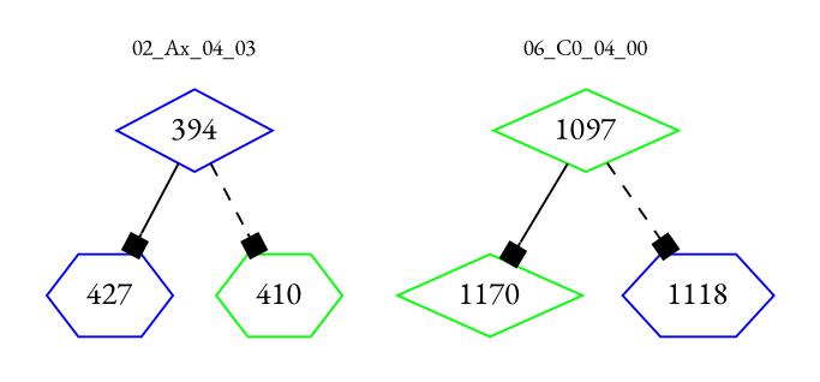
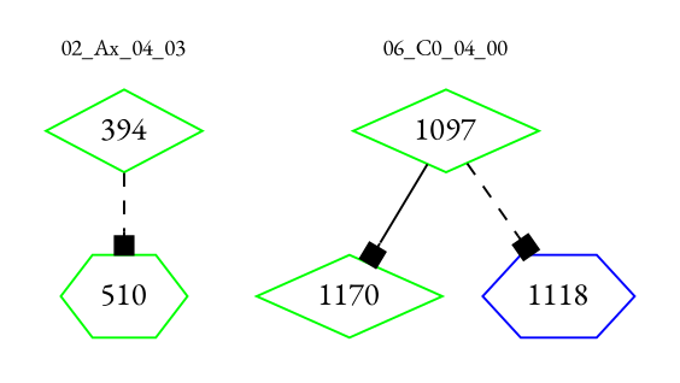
  digraph {
    fontname="EB Garamond"
    node [color=green fontname="EB Garamond" shape=diamond]
    edge [arrowhead=box color=black fontname="EB Garamond" style=solid]
-   n1 [color=blue label=394]
-   n2 [color=blue label=427 shape=hexagon]
-   n3 [label=410 shape=hexagon]
+   n1 [label=394]
+   n3 [label=510 shape=hexagon]
    n4 [label=1097]
    n5 [label=1170]
    n6 [color=blue label=1118 shape=hexagon]
    subgraph cluster_1 {
      color=white
      fontsize=10
      label="02_Ax_04_03"
      n1
-     n2
      n3
    }
    subgraph cluster_2 {
      color=white
      fontsize=10
      label="06_C0_04_00"
      n4
      n5
      n6
    }
-   n1 -> n2
    n1 -> n3 [style=dashed]
    n4 -> n5
    n4 -> n6 [style=dashed]
  }
